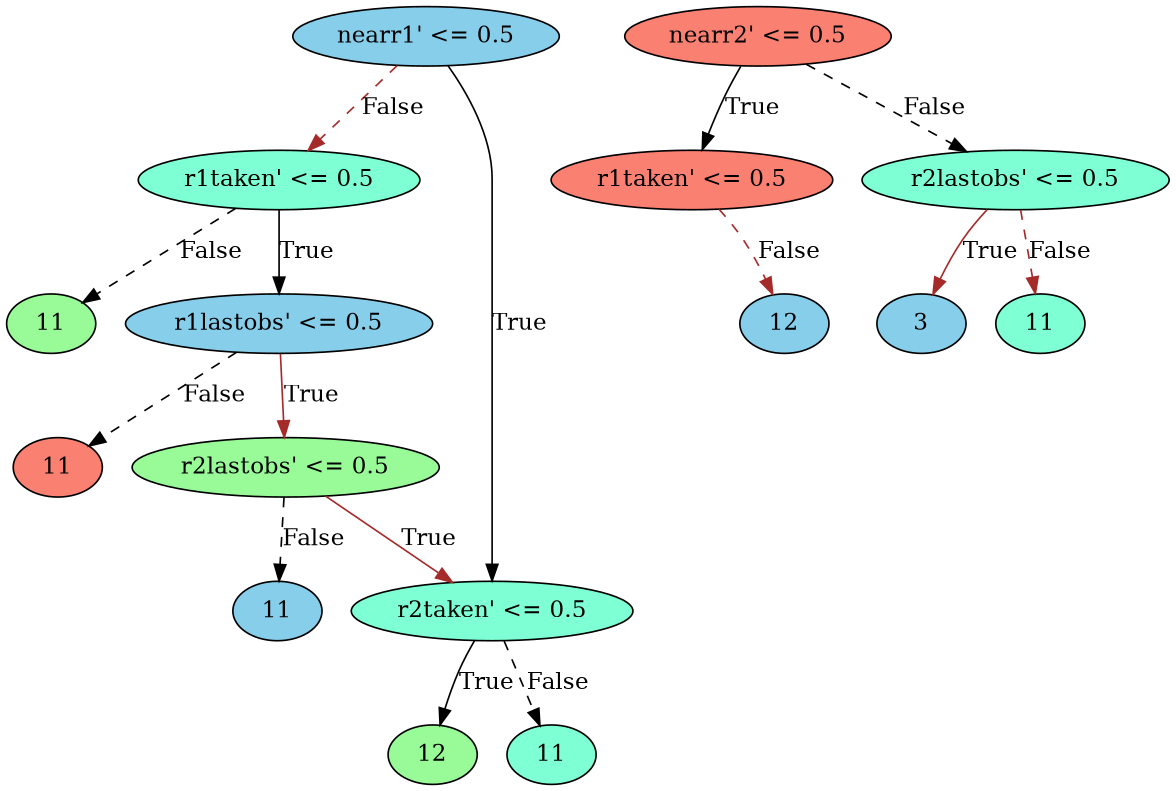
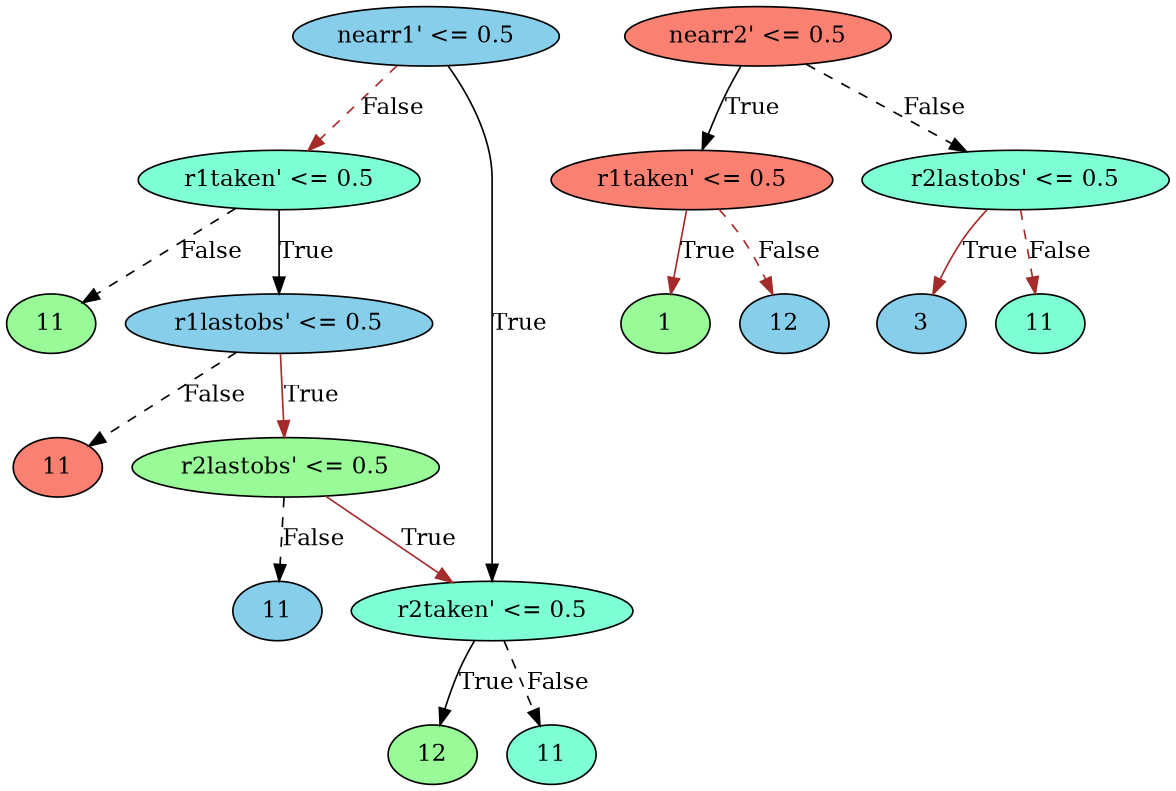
  digraph {
    node [fillcolor=skyblue style=filled]
    edge [color=black]
    n1 [label="nearr1' <= 0.5"]
    n2 [fillcolor=aquamarine label="r1taken' <= 0.5"]
    n3 [fillcolor=aquamarine label="r2taken' <= 0.5"]
    n4 [fillcolor=salmon label="nearr2' <= 0.5"]
    n5 [fillcolor=salmon label="r1taken' <= 0.5"]
    n6 [fillcolor=aquamarine label="r2lastobs' <= 0.5"]
    n7 [label="r1lastobs' <= 0.5"]
    n8 [fillcolor=palegreen label=11]
+   n9 [fillcolor=palegreen label=1]
    n10 [label=12]
    n11 [label=3]
    n12 [fillcolor=aquamarine label=11]
    n13 [fillcolor=palegreen label="r2lastobs' <= 0.5"]
    n14 [fillcolor=salmon label=11]
    n15 [label=11]
    n16 [fillcolor=palegreen label=12]
    n17 [fillcolor=aquamarine label=11]
    n1 -> n2 [color=brown label=False style=dashed]
    n1 -> n3 [label=True]
    n2 -> n7 [label=True]
    n2 -> n8 [label=False style=dashed]
    n3 -> n16 [label=True]
    n3 -> n17 [label=False style=dashed]
    n4 -> n5 [label=True]
    n4 -> n6 [label=False style=dashed]
+   n5 -> n9 [color=brown label=True]
    n5 -> n10 [color=brown label=False style=dashed]
    n6 -> n11 [color=brown label=True]
    n6 -> n12 [color=brown label=False style=dashed]
    n7 -> n13 [color=brown label=True]
    n7 -> n14 [label=False style=dashed]
    n13 -> n3 [color=brown label=True]
    n13 -> n15 [label=False style=dashed]
  }
